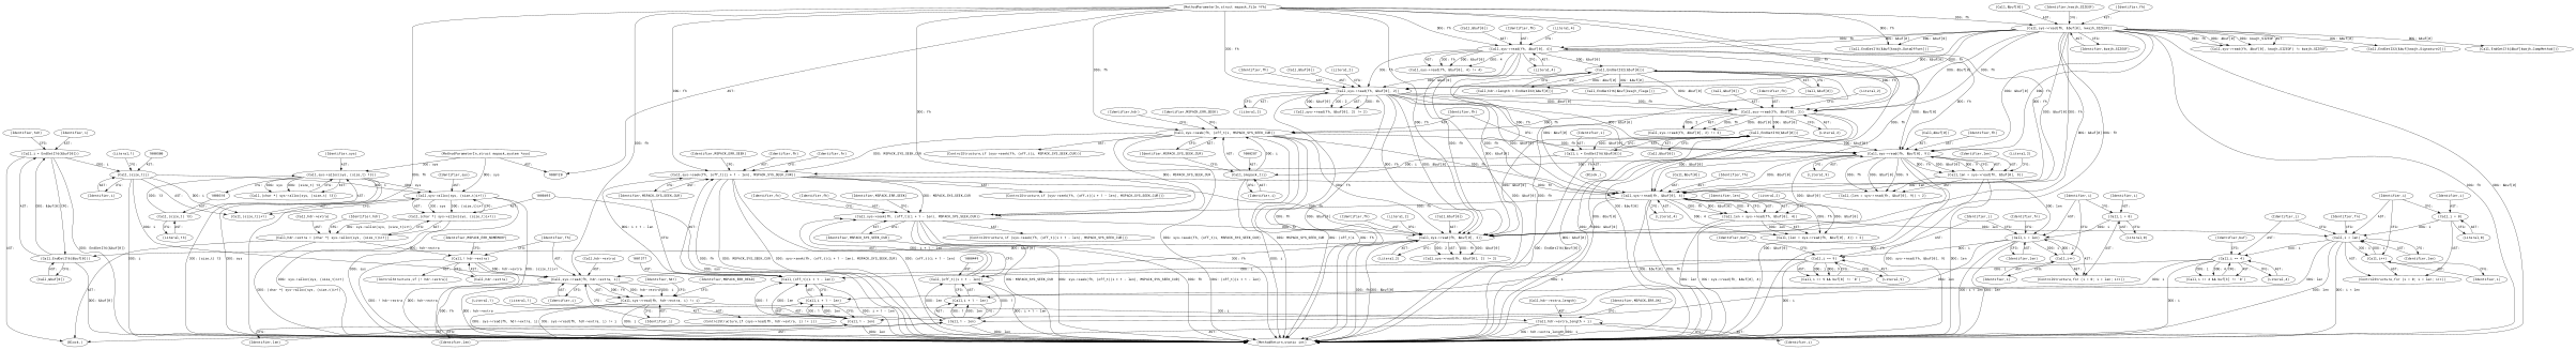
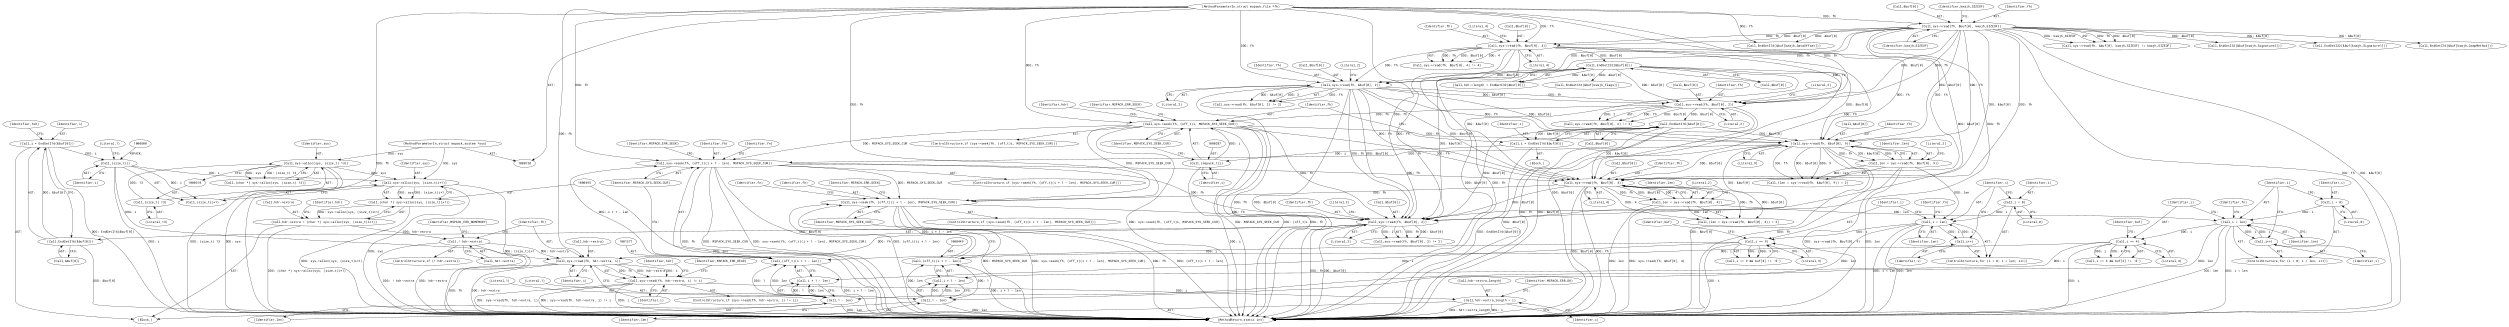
  digraph {
    fontname="Roboto Mono"
    node [fontname="Roboto Mono"]
    edge [fontname="Roboto Mono"]
    n1 [label="(Call,sys->alloc(sys, (size_t)i+1))"]
    n2 [label="(Call,(char *) sys->alloc(sys, (size_t)i+1))"]
    n3 [label="(Call,(size_t)i+1)"]
    n4 [label="(MethodReturn,static int)"]
    n5 [label="(Call,hdr->extra = (char *) sys->alloc(sys, (size_t)i+1))"]
    n6 [label="(Call,sys->alloc(sys, (size_t) 13))"]
    n7 [label="(Call,(char *) sys->alloc(sys, (size_t) 13))"]
    1000310
    n9 [label="(Call,(size_t) 13)"]
    n10 [label="(Literal,13)"]
    n11 [label="(MethodParameterIn,struct mspack_system *sys)"]
    1000120
    n13 [label="(Call,(size_t)i)"]
    n14 [label="(Call,sys->read(fh, hdr->extra, i))"]
    n15 [label="(Identifier,i)"]
    n16 [label="(Call,sys->read(fh, hdr->extra, i) != i)"]
    n17 [label="(Identifier,i)"]
    n18 [label="(Call,i = EndGetI16(&buf[0]))"]
    n19 [label="(Call,EndGetI16(&buf[0]))"]
    n20 [label="(Block,)"]
    n21 [label="(Call,&buf[0])"]
    n22 [label="(Call,sys->read(fh, &buf[0], 2))"]
    n23 [label="(Literal,2)"]
    n24 [label="(Call,sys->read(fh, &buf[0], 2) != 2)"]
    n25 [label="(Call,sys->read(fh, &buf[0], 2))"]
    n26 [label="(Call,sys->read(fh, &buf[0], 9))"]
    n27 [label="(Call,sys->read(fh, &buf[0], 2))"]
    n28 [label="(Call,sys->read(fh, &buf[0], 4))"]
    n29 [label="(Literal,2)"]
    n30 [label="(Call,sys->read(fh, &buf[0], 2) != 2)"]
    n31 [label="(Call,sys->seek(fh, (off_t)(i + 1 - len), MSPACK_SYS_SEEK_CUR))"]
    n32 [label="(Call,len = sys->read(fh, &buf[0], 9))"]
    n33 [label="(Call,(len = sys->read(fh, &buf[0], 9)) < 2)"]
    n34 [label="(Literal,9)"]
    n35 [label="(Call,sys->seek(fh, (off_t)i, MSPACK_SYS_SEEK_CUR))"]
    n36 [label="(Call,EndGetI16(&buf[0]))"]
    n37 [label="(Call,sys->read(fh, &buf[0], 2) != 2)"]
    n38 [label="(Literal,2)"]
    n39 [label="(Call,sys->seek(fh, (off_t)(i + 1 - len), MSPACK_SYS_SEEK_CUR))"]
    n40 [label="(Call,len = sys->read(fh, &buf[0], 4))"]
    n41 [label="(Literal,4)"]
    n42 [label="(Call,(len = sys->read(fh, &buf[0], 4)) < 2)"]
    n43 [label="(Call,sys->read(fh, &buf[0], kwajh_SIZEOF))"]
    n44 [label="(Call,sys->read(fh, &buf[0], 4))"]
    n45 [label="(Call,sys->read(fh, &buf[0], kwajh_SIZEOF) != kwajh_SIZEOF)"]
    n46 [label="(Call,EndGetI32(&buf[kwajh_Signature2]))"]
    n47 [label="(Call,EndGetI16(&buf[kwajh_DataOffset]))"]
+   n48 [label="(Call,EndGetI32(&buf[kwajh_Signature1]))"]
    n49 [label="(Call,EndGetI16(&buf[kwajh_CompMethod]))"]
    n50 [label="(Identifier,kwajh_SIZEOF)"]
    n51 [label="(Call,EndGetI32(&buf[0]))"]
    n52 [label="(Literal,4)"]
    n53 [label="(Call,sys->read(fh, &buf[0], 4) != 4)"]
    n54 [label="(Call,EndGetI16(&buf[kwajh_Flags]))"]
    n55 [label="(MethodParameterIn,struct mspack_file *fh)"]
    n56 [label="(ControlStructure,if (sys->seek(fh, (off_t)(i + 1 - len), MSPACK_SYS_SEEK_CUR)))"]
    n57 [label="(Identifier,MSPACK_SYS_SEEK_CUR)"]
    n58 [label="(Identifier,MSPACK_SYS_SEEK_CUR)"]
    n59 [label="(ControlStructure,if (sys->seek(fh, (off_t)i, MSPACK_SYS_SEEK_CUR)))"]
    n60 [label="(ControlStructure,if (sys->seek(fh, (off_t)(i + 1 - len), MSPACK_SYS_SEEK_CUR)))"]
    n61 [label="(Identifier,MSPACK_SYS_SEEK_CUR)"]
    n62 [label="(Call,&buf[0])"]
    n63 [label="(Call,hdr->length = EndGetI32(&buf[0]))"]
    n64 [label="(Call,(off_t)(i + 1 - len))"]
    n65 [label="(Call,i < len)"]
    n66 [label="(Call,(mspack_t)i)"]
    n67 [label="(Call,i = EndGetI16(&buf[0]))"]
    n68 [label="(Call,&buf[0])"]
    n69 [label="(Identifier,i)"]
    n70 [label="(Block,)"]
    n71 [label="(Call,i + 1 - len)"]
    n72 [label="(Call,1 - len)"]
    n73 [label="(Call,i == 9)"]
    n74 [label="(Call,i == 9 && buf[8] != '\0')"]
    n75 [label="(Literal,9)"]
    n76 [label="(Call,i++)"]
    n77 [label="(Identifier,len)"]
    n78 [label="(ControlStructure,for (i = 0; i < len; i++))"]
    n79 [label="(Identifier,i)"]
    n80 [label="(Identifier,len)"]
    n81 [label="(Call,i = 0)"]
    n82 [label="(Literal,0)"]
    n83 [label="(Call,(off_t)(i + 1 - len))"]
    n84 [label="(Call,i < len)"]
    n85 [label="(Call,i + 1 - len)"]
    n86 [label="(Call,1 - len)"]
    n87 [label="(Call,i == 4)"]
    n88 [label="(Literal,4)"]
    n89 [label="(Call,i == 4 && buf[3] != '\0')"]
    n90 [label="(Call,i++)"]
    n91 [label="(ControlStructure,for (i = 0; i < len; i++))"]
    n92 [label="(Identifier,len)"]
    n93 [label="(Identifier,i)"]
    n94 [label="(Identifier,len)"]
    n95 [label="(Call,i = 0)"]
    n96 [label="(Literal,0)"]
    n97 [label="(Call,! hdr->extra)"]
    n98 [label="(Call,hdr->extra)"]
    n99 [label="(ControlStructure,if (! hdr->extra))"]
    n100 [label="(Call,hdr->extra_length = i)"]
    n101 [label="(ControlStructure,if (sys->read(fh, hdr->extra, i) != i))"]
    n102 [label="(Identifier,i)"]
    n103 [label="(Identifier,i)"]
    n104 [label="(Identifier,MSPACK_ERR_NOMEMORY)"]
    n105 [label="(Identifier,MSPACK_ERR_SEEK)"]
    n106 [label="(Identifier,fh)"]
    n107 [label="(Literal,2)"]
    n108 [label="(Literal,1)"]
    n109 [label="(Identifier,i)"]
    n110 [label="(Identifier,i)"]
    n111 [label="(Call,hdr->extra)"]
    n112 [label="(Identifier,fh)"]
    n113 [label="(Identifier,fn)"]
    n114 [label="(Identifier,i)"]
    n115 [label="(Call,&buf[0])"]
    n116 [label="(Identifier,MSPACK_ERR_SEEK)"]
    n117 [label="(Identifier,len)"]
    n118 [label="(Identifier,fh)"]
    n119 [label="(Identifier,fh)"]
    n120 [label="(Literal,1)"]
    n121 [label="(Identifier,MSPACK_ERR_READ)"]
    n122 [label="(Call,&buf[0])"]
    n123 [label="(Identifier,MSPACK_ERR_SEEK)"]
    n124 [label="(Identifier,kwajh_SIZEOF)"]
    n125 [label="(Identifier,sys)"]
    n126 [label="(Identifier,hdr)"]
    n127 [label="(Identifier,fh)"]
    n128 [label="(Identifier,fn)"]
    n129 [label="(Literal,4)"]
    n130 [label="(Identifier,fh)"]
    n131 [label="(Identifier,fh)"]
    n132 [label="(Identifier,i)"]
    n133 [label="(Identifier,sys)"]
    n134 [label="(Identifier,fn)"]
    n135 [label="(Call,&buf[0])"]
    n136 [label="(Call,hdr->extra)"]
    n137 [label="(Identifier,fh)"]
    n138 [label="(Call,&buf[0])"]
    n139 [label="(Call,hdr->extra_length)"]
    n140 [label="(Identifier,fh)"]
    n141 [label="(Literal,2)"]
    n142 [label="(Call,&buf[0])"]
    n143 [label="(Identifier,i)"]
    n144 [label="(Call,&buf[0])"]
    n145 [label="(Identifier,buf)"]
    n146 [label="(Identifier,hdr)"]
    n147 [label="(Identifier,len)"]
    n148 [label="(Identifier,i)"]
    n149 [label="(Literal,2)"]
    n150 [label="(Call,&buf[0])"]
    n151 [label="(Identifier,fh)"]
    n152 [label="(Literal,2)"]
    n153 [label="(Identifier,i)"]
    n154 [label="(Literal,1)"]
    n155 [label="(Identifier,hdr)"]
    n156 [label="(Identifier,i)"]
    n157 [label="(Identifier,hdr)"]
    n158 [label="(Identifier,buf)"]
    n159 [label="(Identifier,fh)"]
    n160 [label="(Literal,2)"]
    n161 [label="(Identifier,fn)"]
    n162 [label="(Identifier,MSPACK_ERR_OK)"]
    1000500
    1000287
    n165 [label=1001377]
    1000449
    1000495
    n1 -> n2 [label="AST: "]
    n1 -> n2 [label="DDG: sys"]
    n1 -> n2 [label="DDG: (size_t)i+1"]
    n1 -> n3 [label="CFG: "]
    n1 -> n4 [label="DDG: (size_t)i+1"]
    n1 -> n4 [label="DDG: sys"]
    n2 -> n1 [label="CFG: "]
    n2 -> n4 [label="DDG: sys->alloc(sys, (size_t)i+1)"]
    n2 -> n5 [label="AST: "]
    n2 -> n5 [label="DDG: sys->alloc(sys, (size_t)i+1)"]
    n3 -> n1 [label="AST: "]
    n5 -> n2 [label="CFG: "]
    n5 -> n4 [label="DDG: (char *) sys->alloc(sys, (size_t)i+1)"]
    n5 -> n20 [label="AST: "]
    n5 -> n97 [label="DDG: hdr->extra"]
    n6 -> n1 [label="DDG: sys"]
    n6 -> n4 [label="DDG: (size_t) 13"]
    n6 -> n4 [label="DDG: sys"]
    n6 -> n7 [label="AST: "]
    n6 -> n7 [label="DDG: sys"]
    n6 -> n7 [label="DDG: (size_t) 13"]
    n6 -> 1000310 [label="CFG: "]
    n7 -> n6 [label="CFG: "]
    1000310 -> n9 [label="AST: "]
    n9 -> n6 [label="AST: "]
    n9 -> n6 [label="DDG: 13"]
    n9 -> n10 [label="CFG: "]
    n10 -> n9 [label="AST: "]
    n11 -> n1 [label="DDG: sys"]
    n11 -> n6 [label="DDG: sys"]
    n11 -> 1000120 [label="AST: "]
    n13 -> n1 [label="DDG: i"]
    n13 -> n3 [label="AST: "]
    n13 -> n3 [label="DDG: i"]
    n13 -> n4 [label="DDG: i"]
    n13 -> n14 [label="DDG: i"]
    n13 -> n15 [label="CFG: "]
    n14 -> n4 [label="DDG: fh"]
    n14 -> n4 [label="DDG: hdr->extra"]
    n14 -> n16 [label="AST: "]
    n14 -> n16 [label="DDG: fh"]
    n14 -> n16 [label="DDG: hdr->extra"]
    n14 -> n16 [label="DDG: i"]
    n14 -> n17 [label="CFG: "]
    n15 -> n13 [label="AST: "]
    n16 -> n4 [label="DDG: sys->read(fh, hdr->extra, i) != i"]
    n16 -> n4 [label="DDG: i"]
    n16 -> n4 [label="DDG: sys->read(fh, hdr->extra, i)"]
    n16 -> n100 [label="DDG: i"]
    n16 -> n101 [label="AST: "]
    n16 -> n102 [label="CFG: "]
    n17 -> n14 [label="AST: "]
    n18 -> n4 [label="DDG: EndGetI16(&buf[0])"]
    n18 -> n13 [label="DDG: i"]
    n18 -> n19 [label="CFG: "]
    n18 -> n20 [label="AST: "]
    n19 -> n4 [label="DDG: &buf[0]"]
    n19 -> n18 [label="AST: "]
    n19 -> n18 [label="DDG: &buf[0]"]
    n19 -> n21 [label="CFG: "]
    n21 -> n19 [label="AST: "]
    n22 -> n4 [label="DDG: fh"]
    n22 -> n4 [label="DDG: &buf[0]"]
    n22 -> n14 [label="DDG: fh"]
    n22 -> n19 [label="DDG: &buf[0]"]
    n22 -> n23 [label="CFG: "]
    n22 -> n24 [label="AST: "]
    n22 -> n24 [label="DDG: fh"]
    n22 -> n24 [label="DDG: &buf[0]"]
    n22 -> n24 [label="DDG: 2"]
    n23 -> n22 [label="AST: "]
    n25 -> n4 [label="DDG: fh"]
    n25 -> n4 [label="DDG: &buf[0]"]
    n25 -> n22 [label="DDG: fh"]
    n25 -> n22 [label="DDG: &buf[0]"]
    n25 -> n26 [label="DDG: fh"]
    n25 -> n26 [label="DDG: &buf[0]"]
    n25 -> n27 [label="DDG: fh"]
    n25 -> n27 [label="DDG: &buf[0]"]
    n25 -> n28 [label="DDG: fh"]
    n25 -> n28 [label="DDG: &buf[0]"]
    n25 -> n29 [label="CFG: "]
    n25 -> n30 [label="AST: "]
    n25 -> n30 [label="DDG: fh"]
    n25 -> n30 [label="DDG: &buf[0]"]
    n25 -> n30 [label="DDG: 2"]
    n26 -> n4 [label="DDG: &buf[0]"]
    n26 -> n4 [label="DDG: fh"]
    n26 -> n22 [label="DDG: &buf[0]"]
    n26 -> n28 [label="DDG: &buf[0]"]
    n26 -> n31 [label="DDG: fh"]
    n26 -> n32 [label="AST: "]
    n26 -> n32 [label="DDG: fh"]
    n26 -> n32 [label="DDG: &buf[0]"]
    n26 -> n32 [label="DDG: 9"]
    n26 -> n33 [label="DDG: fh"]
    n26 -> n33 [label="DDG: &buf[0]"]
    n26 -> n33 [label="DDG: 9"]
    n26 -> n34 [label="CFG: "]
    n27 -> n4 [label="DDG: fh"]
    n27 -> n4 [label="DDG: &buf[0]"]
    n27 -> n35 [label="DDG: fh"]
    n27 -> n36 [label="DDG: &buf[0]"]
    n27 -> n37 [label="AST: "]
    n27 -> n37 [label="DDG: fh"]
    n27 -> n37 [label="DDG: &buf[0]"]
    n27 -> n37 [label="DDG: 2"]
    n27 -> n38 [label="CFG: "]
    n28 -> n4 [label="DDG: fh"]
    n28 -> n4 [label="DDG: &buf[0]"]
    n28 -> n22 [label="DDG: &buf[0]"]
    n28 -> n39 [label="DDG: fh"]
    n28 -> n40 [label="AST: "]
    n28 -> n40 [label="DDG: fh"]
    n28 -> n40 [label="DDG: &buf[0]"]
    n28 -> n40 [label="DDG: 4"]
    n28 -> n41 [label="CFG: "]
    n28 -> n42 [label="DDG: fh"]
    n28 -> n42 [label="DDG: &buf[0]"]
    n28 -> n42 [label="DDG: 4"]
    n29 -> n25 [label="AST: "]
    n31 -> n4 [label="DDG: (off_t)(i + 1 - len)"]
    n31 -> n4 [label="DDG: fh"]
    n31 -> n4 [label="DDG: MSPACK_SYS_SEEK_CUR"]
    n31 -> n4 [label="DDG: sys->seek(fh, (off_t)(i + 1 - len), MSPACK_SYS_SEEK_CUR)"]
    n31 -> n22 [label="DDG: fh"]
    n31 -> n28 [label="DDG: fh"]
    n31 -> n39 [label="DDG: MSPACK_SYS_SEEK_CUR"]
    n31 -> n56 [label="AST: "]
    n31 -> n57 [label="CFG: "]
    n32 -> n4 [label="DDG: len"]
    n32 -> n4 [label="DDG: sys->read(fh, &buf[0], 9)"]
    n32 -> n26 [label="CFG: "]
    n32 -> n33 [label="AST: "]
    n32 -> n33 [label="DDG: len"]
    n32 -> n65 [label="DDG: len"]
    n34 -> n26 [label="AST: "]
    n35 -> n4 [label="DDG: (off_t)i"]
    n35 -> n4 [label="DDG: fh"]
    n35 -> n4 [label="DDG: sys->seek(fh, (off_t)i, MSPACK_SYS_SEEK_CUR)"]
    n35 -> n4 [label="DDG: MSPACK_SYS_SEEK_CUR"]
    n35 -> n22 [label="DDG: fh"]
    n35 -> n26 [label="DDG: fh"]
    n35 -> n28 [label="DDG: fh"]
    n35 -> n31 [label="DDG: MSPACK_SYS_SEEK_CUR"]
    n35 -> n39 [label="DDG: MSPACK_SYS_SEEK_CUR"]
    n35 -> n58 [label="CFG: "]
    n35 -> n59 [label="AST: "]
    n36 -> n4 [label="DDG: &buf[0]"]
    n36 -> n22 [label="DDG: &buf[0]"]
    n36 -> n26 [label="DDG: &buf[0]"]
    n36 -> n28 [label="DDG: &buf[0]"]
    n36 -> n67 [label="AST: "]
    n36 -> n67 [label="DDG: &buf[0]"]
    n36 -> n68 [label="CFG: "]
    n38 -> n27 [label="AST: "]
    n39 -> n4 [label="DDG: MSPACK_SYS_SEEK_CUR"]
    n39 -> n4 [label="DDG: sys->seek(fh, (off_t)(i + 1 - len), MSPACK_SYS_SEEK_CUR)"]
    n39 -> n4 [label="DDG: fh"]
    n39 -> n4 [label="DDG: (off_t)(i + 1 - len)"]
    n39 -> n22 [label="DDG: fh"]
    n39 -> n60 [label="AST: "]
    n39 -> n61 [label="CFG: "]
    n40 -> n4 [label="DDG: sys->read(fh, &buf[0], 4)"]
    n40 -> n4 [label="DDG: len"]
    n40 -> n28 [label="CFG: "]
    n40 -> n42 [label="AST: "]
    n40 -> n42 [label="DDG: len"]
    n40 -> n84 [label="DDG: len"]
    n41 -> n28 [label="AST: "]
    n43 -> n4 [label="DDG: fh"]
    n43 -> n4 [label="DDG: &buf[0]"]
    n43 -> n22 [label="DDG: fh"]
    n43 -> n22 [label="DDG: &buf[0]"]
    n43 -> n25 [label="DDG: fh"]
    n43 -> n25 [label="DDG: &buf[0]"]
    n43 -> n26 [label="DDG: fh"]
    n43 -> n26 [label="DDG: &buf[0]"]
    n43 -> n27 [label="DDG: fh"]
    n43 -> n27 [label="DDG: &buf[0]"]
    n43 -> n28 [label="DDG: fh"]
    n43 -> n28 [label="DDG: &buf[0]"]
    n43 -> n44 [label="DDG: fh"]
    n43 -> n44 [label="DDG: &buf[0]"]
    n43 -> n45 [label="AST: "]
    n43 -> n45 [label="DDG: fh"]
    n43 -> n45 [label="DDG: &buf[0]"]
    n43 -> n45 [label="DDG: kwajh_SIZEOF"]
    n43 -> n46 [label="DDG: &buf[0]"]
    n43 -> n47 [label="DDG: &buf[0]"]
+   n43 -> n48 [label="DDG: &buf[0]"]
    n43 -> n49 [label="DDG: &buf[0]"]
    n43 -> n50 [label="CFG: "]
    n44 -> n4 [label="DDG: &buf[0]"]
    n44 -> n4 [label="DDG: fh"]
    n44 -> n22 [label="DDG: fh"]
    n44 -> n25 [label="DDG: fh"]
    n44 -> n26 [label="DDG: fh"]
    n44 -> n27 [label="DDG: fh"]
    n44 -> n28 [label="DDG: fh"]
    n44 -> n51 [label="DDG: &buf[0]"]
    n44 -> n52 [label="CFG: "]
    n44 -> n53 [label="AST: "]
    n44 -> n53 [label="DDG: fh"]
    n44 -> n53 [label="DDG: &buf[0]"]
    n44 -> n53 [label="DDG: 4"]
    n50 -> n43 [label="AST: "]
    n51 -> n4 [label="DDG: &buf[0]"]
    n51 -> n22 [label="DDG: &buf[0]"]
    n51 -> n25 [label="DDG: &buf[0]"]
    n51 -> n26 [label="DDG: &buf[0]"]
    n51 -> n27 [label="DDG: &buf[0]"]
    n51 -> n28 [label="DDG: &buf[0]"]
    n51 -> n54 [label="DDG: &buf[0]"]
    n51 -> n62 [label="CFG: "]
    n51 -> n63 [label="AST: "]
    n51 -> n63 [label="DDG: &buf[0]"]
    n52 -> n44 [label="AST: "]
    n55 -> n4 [label="DDG: fh"]
    n55 -> 1000120 [label="AST: "]
    n55 -> n14 [label="DDG: fh"]
    n55 -> n22 [label="DDG: fh"]
    n55 -> n25 [label="DDG: fh"]
    n55 -> n27 [label="DDG: fh"]
    n55 -> n28 [label="DDG: fh"]
    n55 -> n31 [label="DDG: fh"]
    n55 -> n35 [label="DDG: fh"]
    n55 -> n39 [label="DDG: fh"]
    n55 -> n43 [label="DDG: fh"]
    n55 -> n44 [label="DDG: fh"]
    n55 -> n47 [label="DDG: fh"]
    n57 -> n31 [label="AST: "]
    n57 -> n64 [label="CFG: "]
    n58 -> n35 [label="AST: "]
    n58 -> n66 [label="CFG: "]
    n61 -> n39 [label="AST: "]
    n61 -> n83 [label="CFG: "]
    n62 -> n51 [label="AST: "]
    n63 -> n51 [label="CFG: "]
    n64 -> n4 [label="DDG: i + 1 - len"]
    n64 -> n31 [label="AST: "]
    n64 -> n31 [label="DDG: i + 1 - len"]
    n64 -> n71 [label="CFG: "]
    n65 -> n4 [label="DDG: len"]
    n65 -> n4 [label="DDG: i < len"]
    n65 -> n72 [label="DDG: len"]
    n65 -> n73 [label="DDG: i"]
    n65 -> n76 [label="DDG: i"]
    n65 -> n77 [label="CFG: "]
    n65 -> n78 [label="AST: "]
    n66 -> n4 [label="DDG: i"]
    n66 -> n35 [label="AST: "]
    n66 -> n35 [label="DDG: i"]
    n66 -> n69 [label="CFG: "]
    n67 -> n4 [label="DDG: EndGetI16(&buf[0])"]
    n67 -> n36 [label="CFG: "]
    n67 -> n66 [label="DDG: i"]
    n67 -> n70 [label="AST: "]
    n68 -> n36 [label="AST: "]
    n69 -> n66 [label="AST: "]
    n71 -> n64 [label="AST: "]
    n71 -> n72 [label="CFG: "]
    n72 -> n4 [label="DDG: len"]
    n72 -> n64 [label="DDG: 1"]
    n72 -> n64 [label="DDG: len"]
    n72 -> n71 [label="AST: "]
    n72 -> n71 [label="DDG: 1"]
    n72 -> n71 [label="DDG: len"]
    n72 -> n80 [label="CFG: "]
    n73 -> n4 [label="DDG: i"]
    n73 -> n64 [label="DDG: i"]
    n73 -> n71 [label="DDG: i"]
    n73 -> n74 [label="AST: "]
    n73 -> n74 [label="DDG: i"]
    n73 -> n74 [label="DDG: 9"]
    n73 -> n75 [label="CFG: "]
    n74 -> n73 [label="CFG: "]
    n75 -> n73 [label="AST: "]
    n76 -> n65 [label="DDG: i"]
    n76 -> n78 [label="AST: "]
    n76 -> n79 [label="CFG: "]
    n77 -> n65 [label="AST: "]
    n79 -> n76 [label="AST: "]
    n80 -> n72 [label="AST: "]
    n81 -> n65 [label="DDG: i"]
    n81 -> n78 [label="AST: "]
    n81 -> n82 [label="CFG: "]
    n82 -> n81 [label="AST: "]
    n83 -> n4 [label="DDG: i + 1 - len"]
    n83 -> n39 [label="AST: "]
    n83 -> n39 [label="DDG: i + 1 - len"]
    n83 -> n85 [label="CFG: "]
    n84 -> n4 [label="DDG: len"]
    n84 -> n4 [label="DDG: i < len"]
    n84 -> n86 [label="DDG: len"]
    n84 -> n87 [label="DDG: i"]
    n84 -> n90 [label="DDG: i"]
    n84 -> n91 [label="AST: "]
    n84 -> n92 [label="CFG: "]
    n85 -> n83 [label="AST: "]
    n85 -> n86 [label="CFG: "]
    n86 -> n4 [label="DDG: len"]
    n86 -> n83 [label="DDG: 1"]
    n86 -> n83 [label="DDG: len"]
    n86 -> n85 [label="AST: "]
    n86 -> n85 [label="DDG: 1"]
    n86 -> n85 [label="DDG: len"]
    n86 -> n94 [label="CFG: "]
    n87 -> n4 [label="DDG: i"]
    n87 -> n83 [label="DDG: i"]
    n87 -> n85 [label="DDG: i"]
    n87 -> n88 [label="CFG: "]
    n87 -> n89 [label="AST: "]
    n87 -> n89 [label="DDG: i"]
    n87 -> n89 [label="DDG: 4"]
    n88 -> n87 [label="AST: "]
    n89 -> n87 [label="CFG: "]
    n90 -> n84 [label="DDG: i"]
    n90 -> n91 [label="AST: "]
    n90 -> n93 [label="CFG: "]
    n92 -> n84 [label="AST: "]
    n93 -> n90 [label="AST: "]
    n94 -> n86 [label="AST: "]
    n95 -> n84 [label="DDG: i"]
    n95 -> n91 [label="AST: "]
    n95 -> n96 [label="CFG: "]
    n96 -> n95 [label="AST: "]
    n97 -> n4 [label="DDG: hdr->extra"]
    n97 -> n4 [label="DDG: ! hdr->extra"]
    n97 -> n14 [label="DDG: hdr->extra"]
    n97 -> n98 [label="CFG: "]
    n97 -> n99 [label="AST: "]
    n98 -> n97 [label="AST: "]
    n100 -> n4 [label="DDG: hdr->extra_length"]
    n100 -> n4 [label="DDG: i"]
    n100 -> n20 [label="AST: "]
    n100 -> n103 [label="CFG: "]
    n102 -> n14 [label="CFG: "]
    n102 -> n16 [label="AST: "]
    n103 -> n100 [label="AST: "]
    n104 -> n97 [label="CFG: "]
    n105 -> n31 [label="CFG: "]
    n106 -> n44 [label="AST: "]
    n107 -> n27 [label="CFG: "]
    n108 -> n72 [label="AST: "]
    n109 -> n67 [label="AST: "]
    n110 -> n81 [label="AST: "]
    n111 -> n14 [label="AST: "]
    n112 -> n39 [label="AST: "]
    n113 -> n65 [label="CFG: "]
    n114 -> n18 [label="AST: "]
    n115 -> n26 [label="AST: "]
    n116 -> n35 [label="CFG: "]
    n117 -> n32 [label="AST: "]
    n118 -> n14 [label="AST: "]
    n118 -> n97 [label="CFG: "]
    n119 -> n25 [label="AST: "]
    n120 -> n86 [label="AST: "]
    n121 -> n16 [label="CFG: "]
    n122 -> n28 [label="AST: "]
    n123 -> n39 [label="CFG: "]
    n124 -> n43 [label="CFG: "]
    n125 -> n6 [label="AST: "]
    n126 -> n18 [label="CFG: "]
    n127 -> n31 [label="AST: "]
    n128 -> n84 [label="CFG: "]
    n129 -> n44 [label="CFG: "]
    n130 -> n28 [label="AST: "]
    n131 -> n35 [label="AST: "]
    n131 -> n67 [label="CFG: "]
    n132 -> n84 [label="CFG: "]
    n132 -> n87 [label="AST: "]
    n133 -> n1 [label="AST: "]
    n134 -> n31 [label="CFG: "]
    n135 -> n22 [label="AST: "]
    n136 -> n5 [label="AST: "]
    n137 -> n43 [label="AST: "]
    n138 -> n25 [label="AST: "]
    n139 -> n100 [label="AST: "]
    n140 -> n22 [label="AST: "]
    n141 -> n22 [label="CFG: "]
    n142 -> n43 [label="AST: "]
    n143 -> n65 [label="AST: "]
    n143 -> n76 [label="CFG: "]
    n143 -> n81 [label="CFG: "]
    n144 -> n27 [label="AST: "]
    n145 -> n73 [label="CFG: "]
    n146 -> n16 [label="CFG: "]
    n147 -> n40 [label="AST: "]
    n148 -> n65 [label="CFG: "]
    n148 -> n73 [label="AST: "]
    n149 -> n25 [label="CFG: "]
    n150 -> n44 [label="AST: "]
    n151 -> n27 [label="AST: "]
    n152 -> n40 [label="CFG: "]
    n153 -> n95 [label="AST: "]
    n154 -> n13 [label="CFG: "]
    n155 -> n35 [label="CFG: "]
    n156 -> n84 [label="AST: "]
    n156 -> n90 [label="CFG: "]
    n156 -> n95 [label="CFG: "]
    n157 -> n5 [label="CFG: "]
    n158 -> n87 [label="CFG: "]
    n159 -> n26 [label="AST: "]
    n160 -> n32 [label="CFG: "]
    n161 -> n39 [label="CFG: "]
    n162 -> n100 [label="CFG: "]
-   1000500 -> n13 [label="AST: "]
+   1000500 -> n13 [label="MSPACK: "]
    1000287 -> n66 [label="AST: "]
    n165 -> n64 [label="AST: "]
    1000449 -> n83 [label="AST: "]
    1000495 -> n2 [label="AST: "]
    1000495 -> n4 [label="DDG: sys"]
  }
